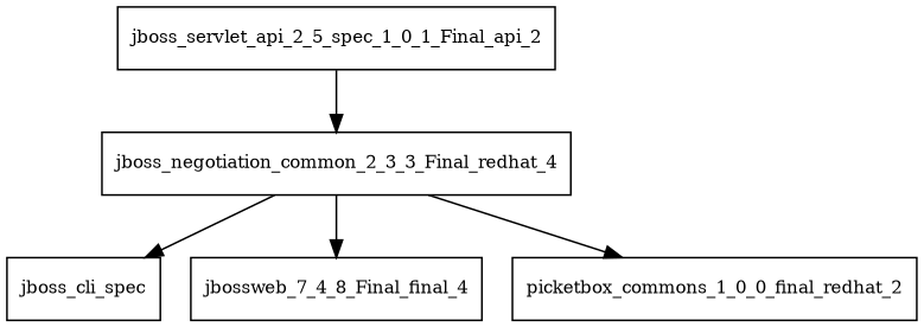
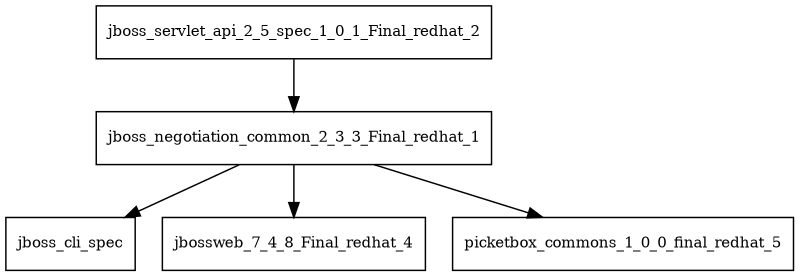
  digraph {
    node [fontsize=10.0 shape=box]
    n1 [label=jboss_cli_spec]
-   jboss_negotiation_common_2_3_3_Final_redhat_1 [label=jboss_negotiation_common_2_3_3_Final_redhat_4]
-   jbossweb_7_4_8_Final_redhat_4 [label=jbossweb_7_4_8_Final_final_4]
-   picketbox_commons_1_0_0_final_redhat_2
-   jboss_servlet_api_2_5_spec_1_0_1_Final_redhat_2 [label=jboss_servlet_api_2_5_spec_1_0_1_Final_api_2]
+   jboss_negotiation_common_2_3_3_Final_redhat_1
+   jbossweb_7_4_8_Final_redhat_4
+   picketbox_commons_1_0_0_final_redhat_2 [label=picketbox_commons_1_0_0_final_redhat_5]
+   jboss_servlet_api_2_5_spec_1_0_1_Final_redhat_2
    jboss_negotiation_common_2_3_3_Final_redhat_1 -> n1
    jboss_negotiation_common_2_3_3_Final_redhat_1 -> jbossweb_7_4_8_Final_redhat_4
    jboss_negotiation_common_2_3_3_Final_redhat_1 -> picketbox_commons_1_0_0_final_redhat_2
    jboss_servlet_api_2_5_spec_1_0_1_Final_redhat_2 -> jboss_negotiation_common_2_3_3_Final_redhat_1
  }
